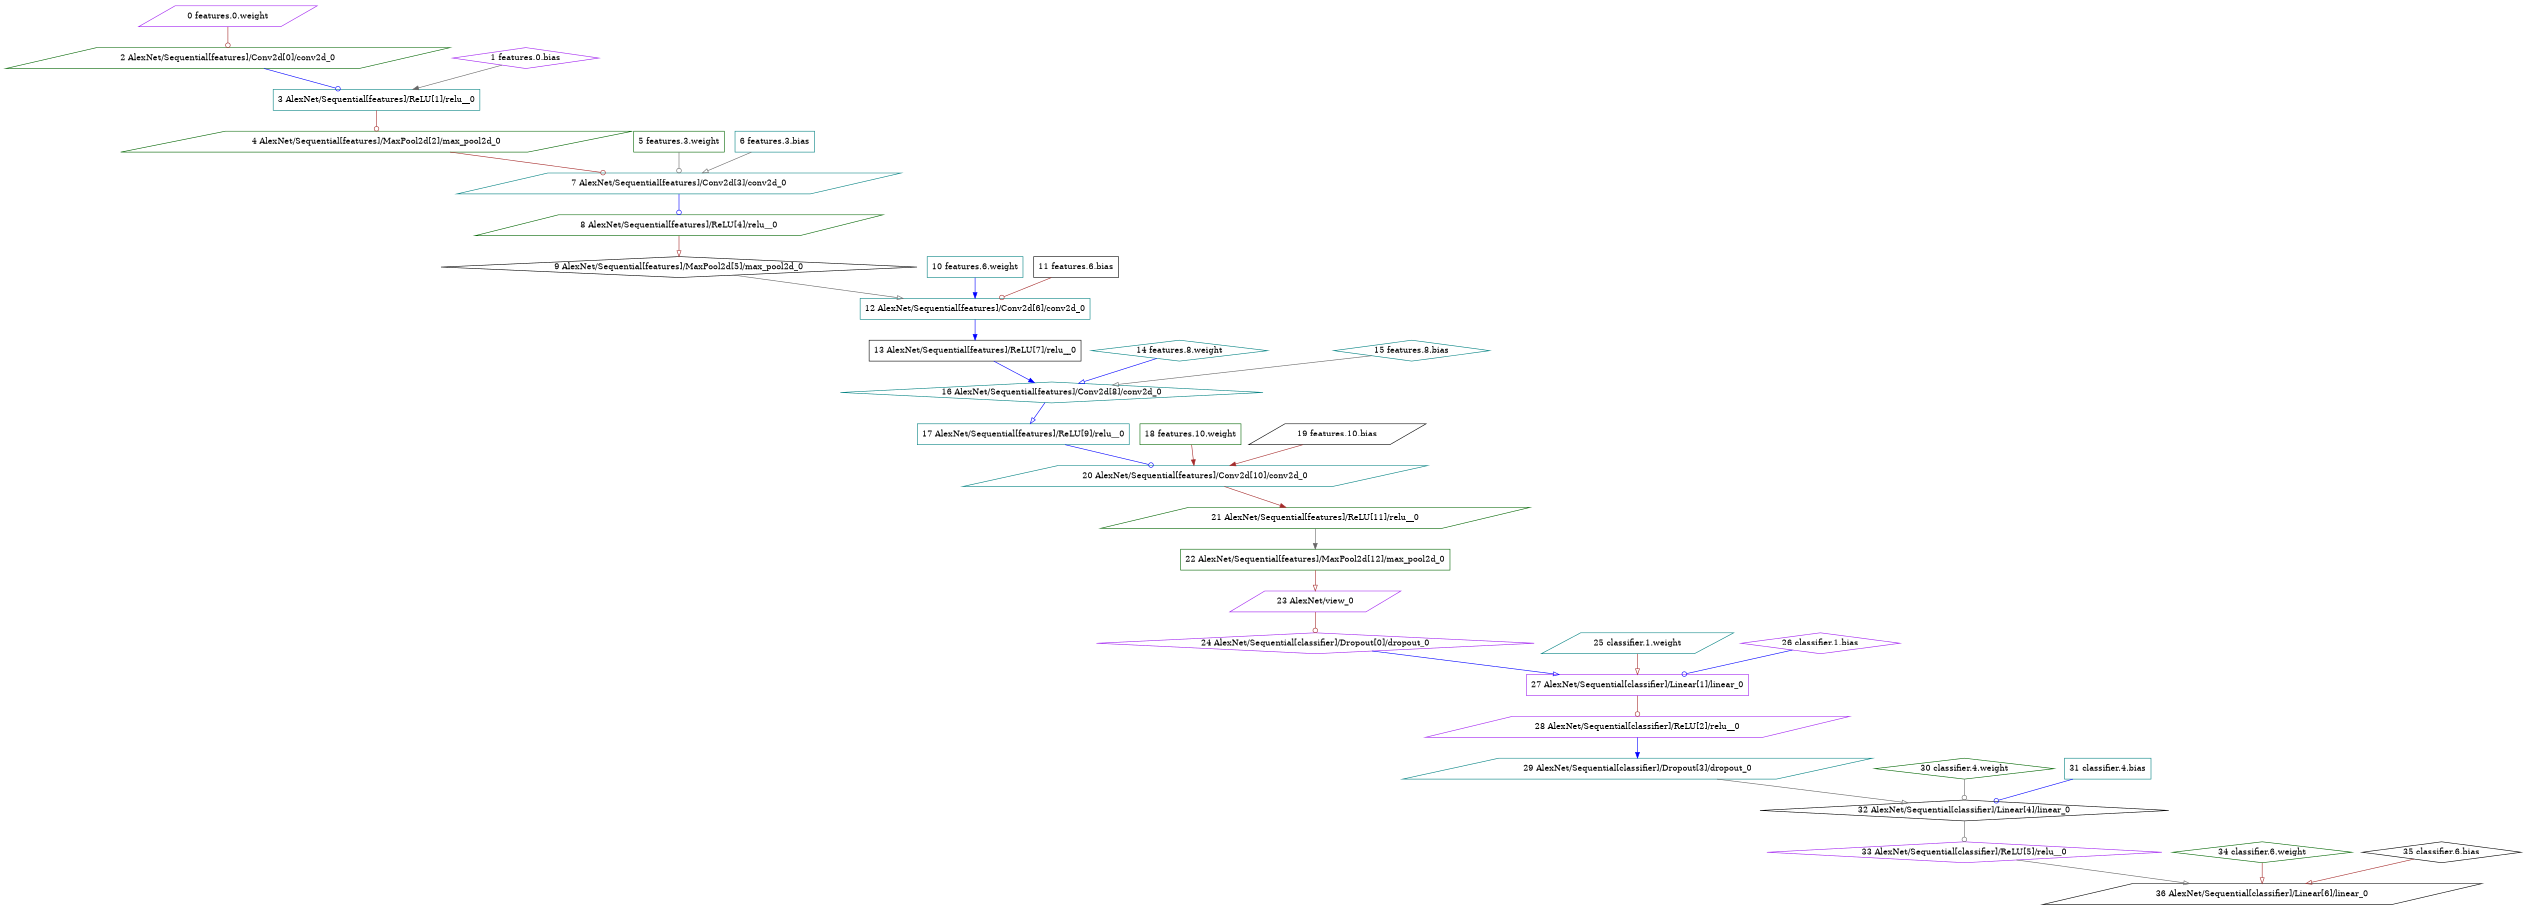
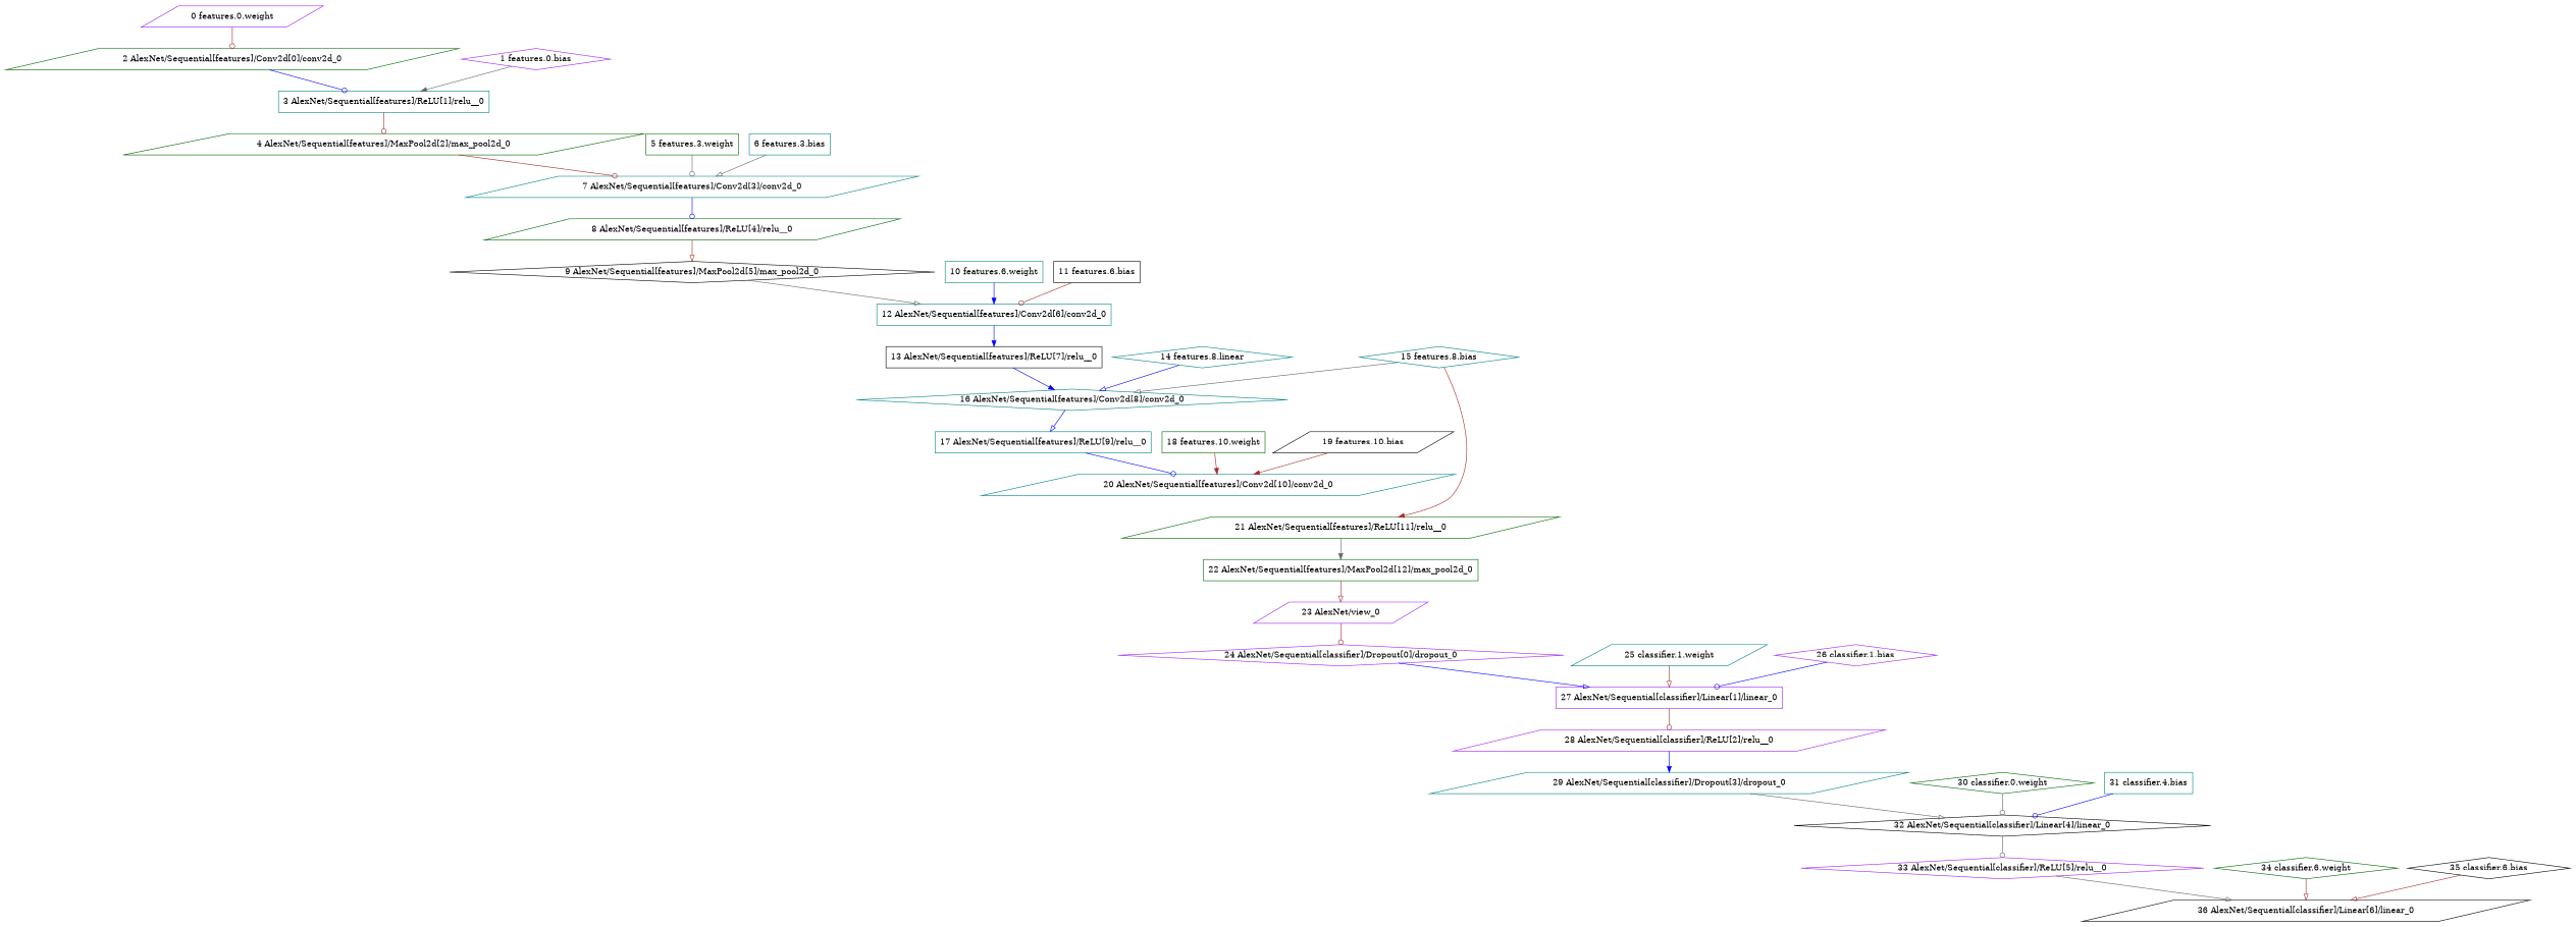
  strict digraph {
    node [color=teal shape=parallelogram type=nncf_model_const]
    edge [arrowhead=odot color=brown]
    "0 features.0.weight" [color=purple]
    "2 AlexNet/Sequential[features]/Conv2d[0]/conv2d_0" [color=darkgreen type=conv2d]
    "3 AlexNet/Sequential[features]/ReLU[1]/relu__0" [shape=box type=relu_]
    "1 features.0.bias" [color=purple shape=diamond]
    "4 AlexNet/Sequential[features]/MaxPool2d[2]/max_pool2d_0" [color=darkgreen type=max_pool2d]
    "7 AlexNet/Sequential[features]/Conv2d[3]/conv2d_0" [type=conv2d]
    "8 AlexNet/Sequential[features]/ReLU[4]/relu__0" [color=darkgreen type=relu_]
    "5 features.3.weight" [color=darkgreen shape=box]
    "6 features.3.bias" [shape=box]
    "9 AlexNet/Sequential[features]/MaxPool2d[5]/max_pool2d_0" [color=black shape=diamond type=max_pool2d]
    "12 AlexNet/Sequential[features]/Conv2d[6]/conv2d_0" [shape=box type=conv2d]
    "13 AlexNet/Sequential[features]/ReLU[7]/relu__0" [color=black shape=box type=relu_]
    "10 features.6.weight" [shape=box]
    "11 features.6.bias" [color=black shape=box]
    "16 AlexNet/Sequential[features]/Conv2d[8]/conv2d_0" [shape=diamond type=conv2d]
    "17 AlexNet/Sequential[features]/ReLU[9]/relu__0" [shape=box type=relu_]
-   "14 features.8.weight" [shape=diamond]
+   "14 features.8.weight" [shape=diamond label="14 features.8.linear"]
    "15 features.8.bias" [shape=diamond]
    "20 AlexNet/Sequential[features]/Conv2d[10]/conv2d_0" [type=conv2d]
    "21 AlexNet/Sequential[features]/ReLU[11]/relu__0" [color=darkgreen type=relu_]
    "18 features.10.weight" [color=darkgreen shape=box]
    "19 features.10.bias" [color=black]
    "22 AlexNet/Sequential[features]/MaxPool2d[12]/max_pool2d_0" [color=darkgreen shape=box type=max_pool2d]
    "23 AlexNet/view_0" [color=purple type=view]
    "24 AlexNet/Sequential[classifier]/Dropout[0]/dropout_0" [color=purple shape=diamond type=dropout]
    "27 AlexNet/Sequential[classifier]/Linear[1]/linear_0" [color=purple shape=box type=linear]
    "28 AlexNet/Sequential[classifier]/ReLU[2]/relu__0" [color=purple type=relu_]
    "25 classifier.1.weight"
    "26 classifier.1.bias" [color=purple shape=diamond]
    "29 AlexNet/Sequential[classifier]/Dropout[3]/dropout_0" [type=dropout]
    "32 AlexNet/Sequential[classifier]/Linear[4]/linear_0" [color=black shape=diamond type=linear]
    "33 AlexNet/Sequential[classifier]/ReLU[5]/relu__0" [color=purple shape=diamond type=relu_]
-   "30 classifier.4.weight" [color=darkgreen shape=diamond]
+   "30 classifier.4.weight" [color=darkgreen shape=diamond label="30 classifier.0.weight"]
    "31 classifier.4.bias" [shape=box]
    "36 AlexNet/Sequential[classifier]/Linear[6]/linear_0" [color=black type=linear]
    "34 classifier.6.weight" [color=darkgreen shape=diamond]
    "35 classifier.6.bias" [color=black shape=diamond]
    "0 features.0.weight" -> "2 AlexNet/Sequential[features]/Conv2d[0]/conv2d_0"
    "2 AlexNet/Sequential[features]/Conv2d[0]/conv2d_0" -> "3 AlexNet/Sequential[features]/ReLU[1]/relu__0" [color=blue]
    "3 AlexNet/Sequential[features]/ReLU[1]/relu__0" -> "4 AlexNet/Sequential[features]/MaxPool2d[2]/max_pool2d_0"
    "1 features.0.bias" -> "3 AlexNet/Sequential[features]/ReLU[1]/relu__0" [arrowhead=normal color=gray40]
    "4 AlexNet/Sequential[features]/MaxPool2d[2]/max_pool2d_0" -> "7 AlexNet/Sequential[features]/Conv2d[3]/conv2d_0"
    "7 AlexNet/Sequential[features]/Conv2d[3]/conv2d_0" -> "8 AlexNet/Sequential[features]/ReLU[4]/relu__0" [color=blue]
    "8 AlexNet/Sequential[features]/ReLU[4]/relu__0" -> "9 AlexNet/Sequential[features]/MaxPool2d[5]/max_pool2d_0" [arrowhead=onormal]
    "5 features.3.weight" -> "7 AlexNet/Sequential[features]/Conv2d[3]/conv2d_0" [color=gray40]
    "6 features.3.bias" -> "7 AlexNet/Sequential[features]/Conv2d[3]/conv2d_0" [arrowhead=onormal color=gray40]
    "9 AlexNet/Sequential[features]/MaxPool2d[5]/max_pool2d_0" -> "12 AlexNet/Sequential[features]/Conv2d[6]/conv2d_0" [arrowhead=onormal color=gray40]
    "12 AlexNet/Sequential[features]/Conv2d[6]/conv2d_0" -> "13 AlexNet/Sequential[features]/ReLU[7]/relu__0" [arrowhead=normal color=blue]
    "13 AlexNet/Sequential[features]/ReLU[7]/relu__0" -> "16 AlexNet/Sequential[features]/Conv2d[8]/conv2d_0" [arrowhead=normal color=blue]
    "10 features.6.weight" -> "12 AlexNet/Sequential[features]/Conv2d[6]/conv2d_0" [arrowhead=normal color=blue]
    "11 features.6.bias" -> "12 AlexNet/Sequential[features]/Conv2d[6]/conv2d_0"
    "16 AlexNet/Sequential[features]/Conv2d[8]/conv2d_0" -> "17 AlexNet/Sequential[features]/ReLU[9]/relu__0" [arrowhead=onormal color=blue]
    "17 AlexNet/Sequential[features]/ReLU[9]/relu__0" -> "20 AlexNet/Sequential[features]/Conv2d[10]/conv2d_0" [color=blue]
    "14 features.8.weight" -> "16 AlexNet/Sequential[features]/Conv2d[8]/conv2d_0" [arrowhead=onormal color=blue]
    "15 features.8.bias" -> "16 AlexNet/Sequential[features]/Conv2d[8]/conv2d_0" [arrowhead=onormal color=gray40]
-   "20 AlexNet/Sequential[features]/Conv2d[10]/conv2d_0" -> "21 AlexNet/Sequential[features]/ReLU[11]/relu__0" [arrowhead=normal]
+   "15 features.8.bias" -> "21 AlexNet/Sequential[features]/ReLU[11]/relu__0" [arrowhead=normal]
    "21 AlexNet/Sequential[features]/ReLU[11]/relu__0" -> "22 AlexNet/Sequential[features]/MaxPool2d[12]/max_pool2d_0" [arrowhead=normal color=gray40]
    "18 features.10.weight" -> "20 AlexNet/Sequential[features]/Conv2d[10]/conv2d_0" [arrowhead=normal]
    "19 features.10.bias" -> "20 AlexNet/Sequential[features]/Conv2d[10]/conv2d_0" [arrowhead=normal]
    "22 AlexNet/Sequential[features]/MaxPool2d[12]/max_pool2d_0" -> "23 AlexNet/view_0" [arrowhead=onormal]
    "23 AlexNet/view_0" -> "24 AlexNet/Sequential[classifier]/Dropout[0]/dropout_0"
    "24 AlexNet/Sequential[classifier]/Dropout[0]/dropout_0" -> "27 AlexNet/Sequential[classifier]/Linear[1]/linear_0" [arrowhead=onormal color=blue]
    "27 AlexNet/Sequential[classifier]/Linear[1]/linear_0" -> "28 AlexNet/Sequential[classifier]/ReLU[2]/relu__0"
    "28 AlexNet/Sequential[classifier]/ReLU[2]/relu__0" -> "29 AlexNet/Sequential[classifier]/Dropout[3]/dropout_0" [arrowhead=normal color=blue]
    "25 classifier.1.weight" -> "27 AlexNet/Sequential[classifier]/Linear[1]/linear_0" [arrowhead=onormal]
    "26 classifier.1.bias" -> "27 AlexNet/Sequential[classifier]/Linear[1]/linear_0" [color=blue]
    "29 AlexNet/Sequential[classifier]/Dropout[3]/dropout_0" -> "32 AlexNet/Sequential[classifier]/Linear[4]/linear_0" [arrowhead=onormal color=gray40]
    "32 AlexNet/Sequential[classifier]/Linear[4]/linear_0" -> "33 AlexNet/Sequential[classifier]/ReLU[5]/relu__0" [color=gray40]
    "33 AlexNet/Sequential[classifier]/ReLU[5]/relu__0" -> "36 AlexNet/Sequential[classifier]/Linear[6]/linear_0" [arrowhead=onormal color=gray40]
    "30 classifier.4.weight" -> "32 AlexNet/Sequential[classifier]/Linear[4]/linear_0" [color=gray40]
    "31 classifier.4.bias" -> "32 AlexNet/Sequential[classifier]/Linear[4]/linear_0" [color=blue]
    "34 classifier.6.weight" -> "36 AlexNet/Sequential[classifier]/Linear[6]/linear_0" [arrowhead=onormal]
    "35 classifier.6.bias" -> "36 AlexNet/Sequential[classifier]/Linear[6]/linear_0" [arrowhead=onormal]
  }
